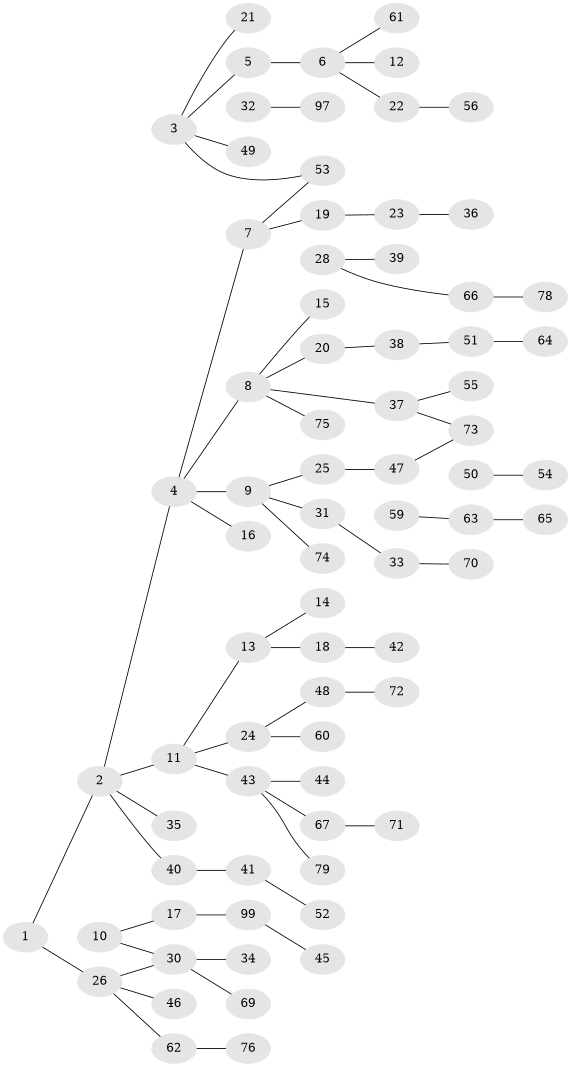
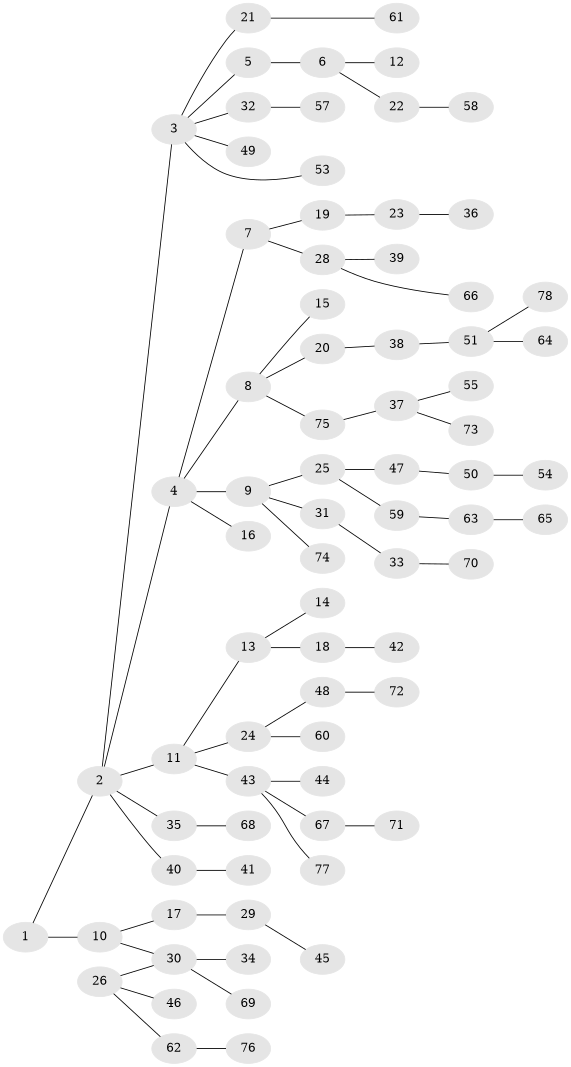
  graph {
    rankdir=LR
    node [color=gray90 style=filled]
    1
    2
    10
    3
    4
    11
    35
    40
    17
    30
    5
    21
    32
    49
    53
    7
    8
    9
    16
    13
    24
    43
+   68
    41
    6
    61
-   57 [label=97]
+   57
    19
    28
    15
    20
    37
    75
    25
    31
    74
    12
    22
-   56
+   56 [label=58]
    23
    39
    66
    38
    55
    73
    47
    59
    33
-   29 [label=99]
+   29
    26
    46
    62
    14
    18
    48
    60
    44
    67
-   77 [label=79]
+   77
    42
    45
    36
    51
    72
    50
    63
    34
    69
    76
    70
    64
    78
-   52
    71
    54
    65
    1 -- 2
-   1 -- 26
+   1 -- 10
+   2 -- 3
    2 -- 4
    2 -- 11
    2 -- 35
    2 -- 40
    10 -- 17
    10 -- 30
    3 -- 5
    3 -- 21
+   3 -- 32
    3 -- 49
    3 -- 53
    4 -- 7
    4 -- 8
    4 -- 9
    4 -- 16
    11 -- 13
    11 -- 24
    11 -- 43
+   35 -- 68
    40 -- 41
    17 -- 29
    30 -- 34
    30 -- 69
    5 -- 6
-   6 -- 61
+   21 -- 61
    32 -- 57
    7 -- 19
-   7 -- 53
+   7 -- 28
    8 -- 15
    8 -- 20
-   8 -- 37
+   75 -- 37
    8 -- 75
    9 -- 25
    9 -- 31
    9 -- 74
    13 -- 14
    13 -- 18
    24 -- 48
    24 -- 60
    43 -- 44
    43 -- 67
    43 -- 77
-   41 -- 52
    6 -- 12
    6 -- 22
    19 -- 23
    28 -- 39
    28 -- 66
    20 -- 38
    37 -- 55
    37 -- 73
    25 -- 47
+   25 -- 59
    31 -- 33
    22 -- 56
    23 -- 36
    38 -- 51
-   47 -- 73
+   47 -- 50
    59 -- 63
    33 -- 70
    29 -- 45
    26 -- 30
    26 -- 46
    26 -- 62
    62 -- 76
    18 -- 42
    48 -- 72
    67 -- 71
    51 -- 64
-   66 -- 78
+   51 -- 78
    50 -- 54
    63 -- 65
  }
